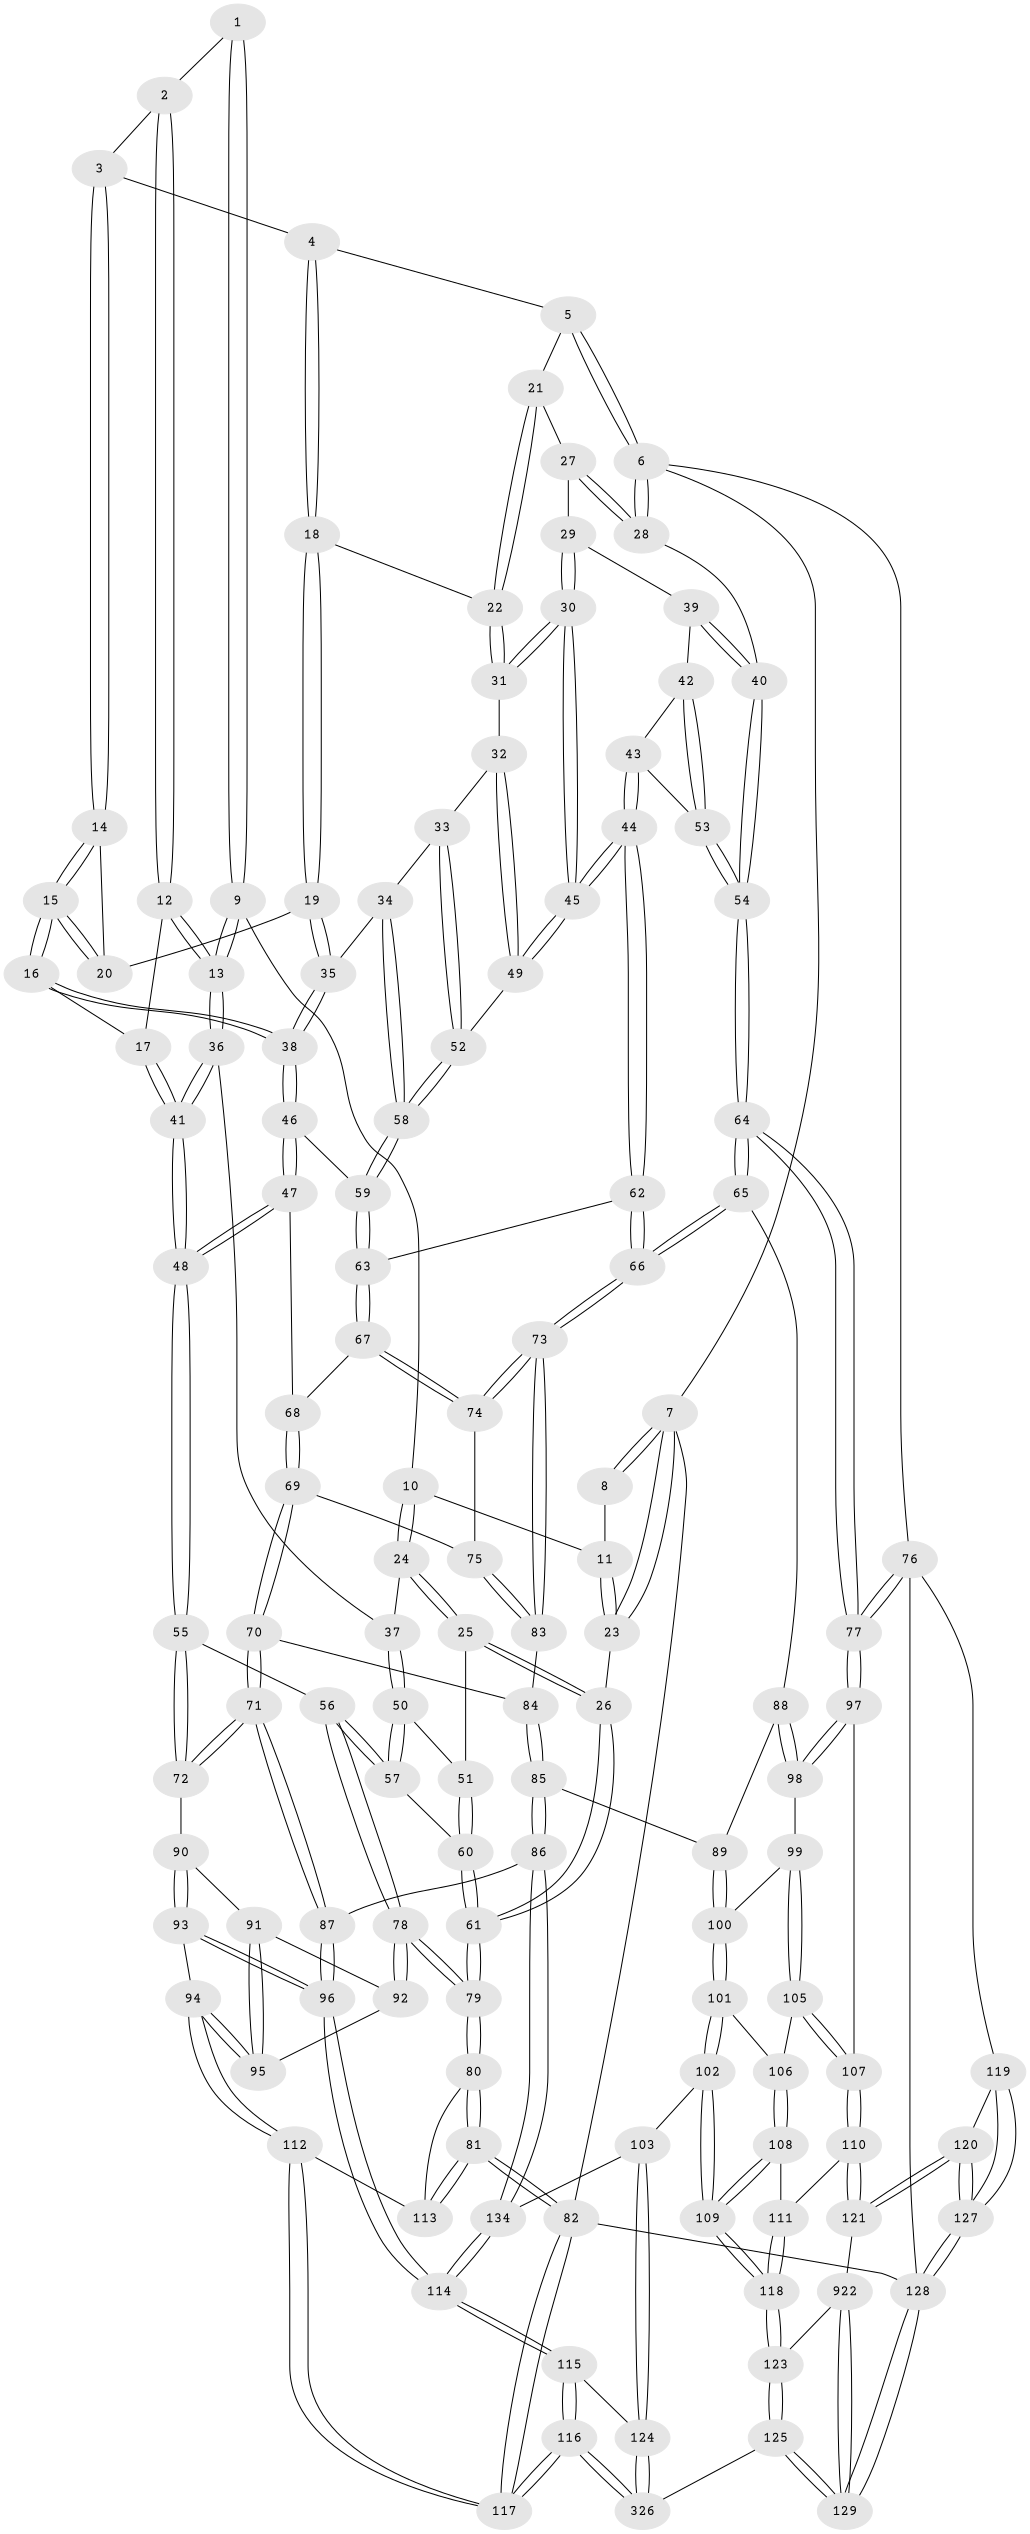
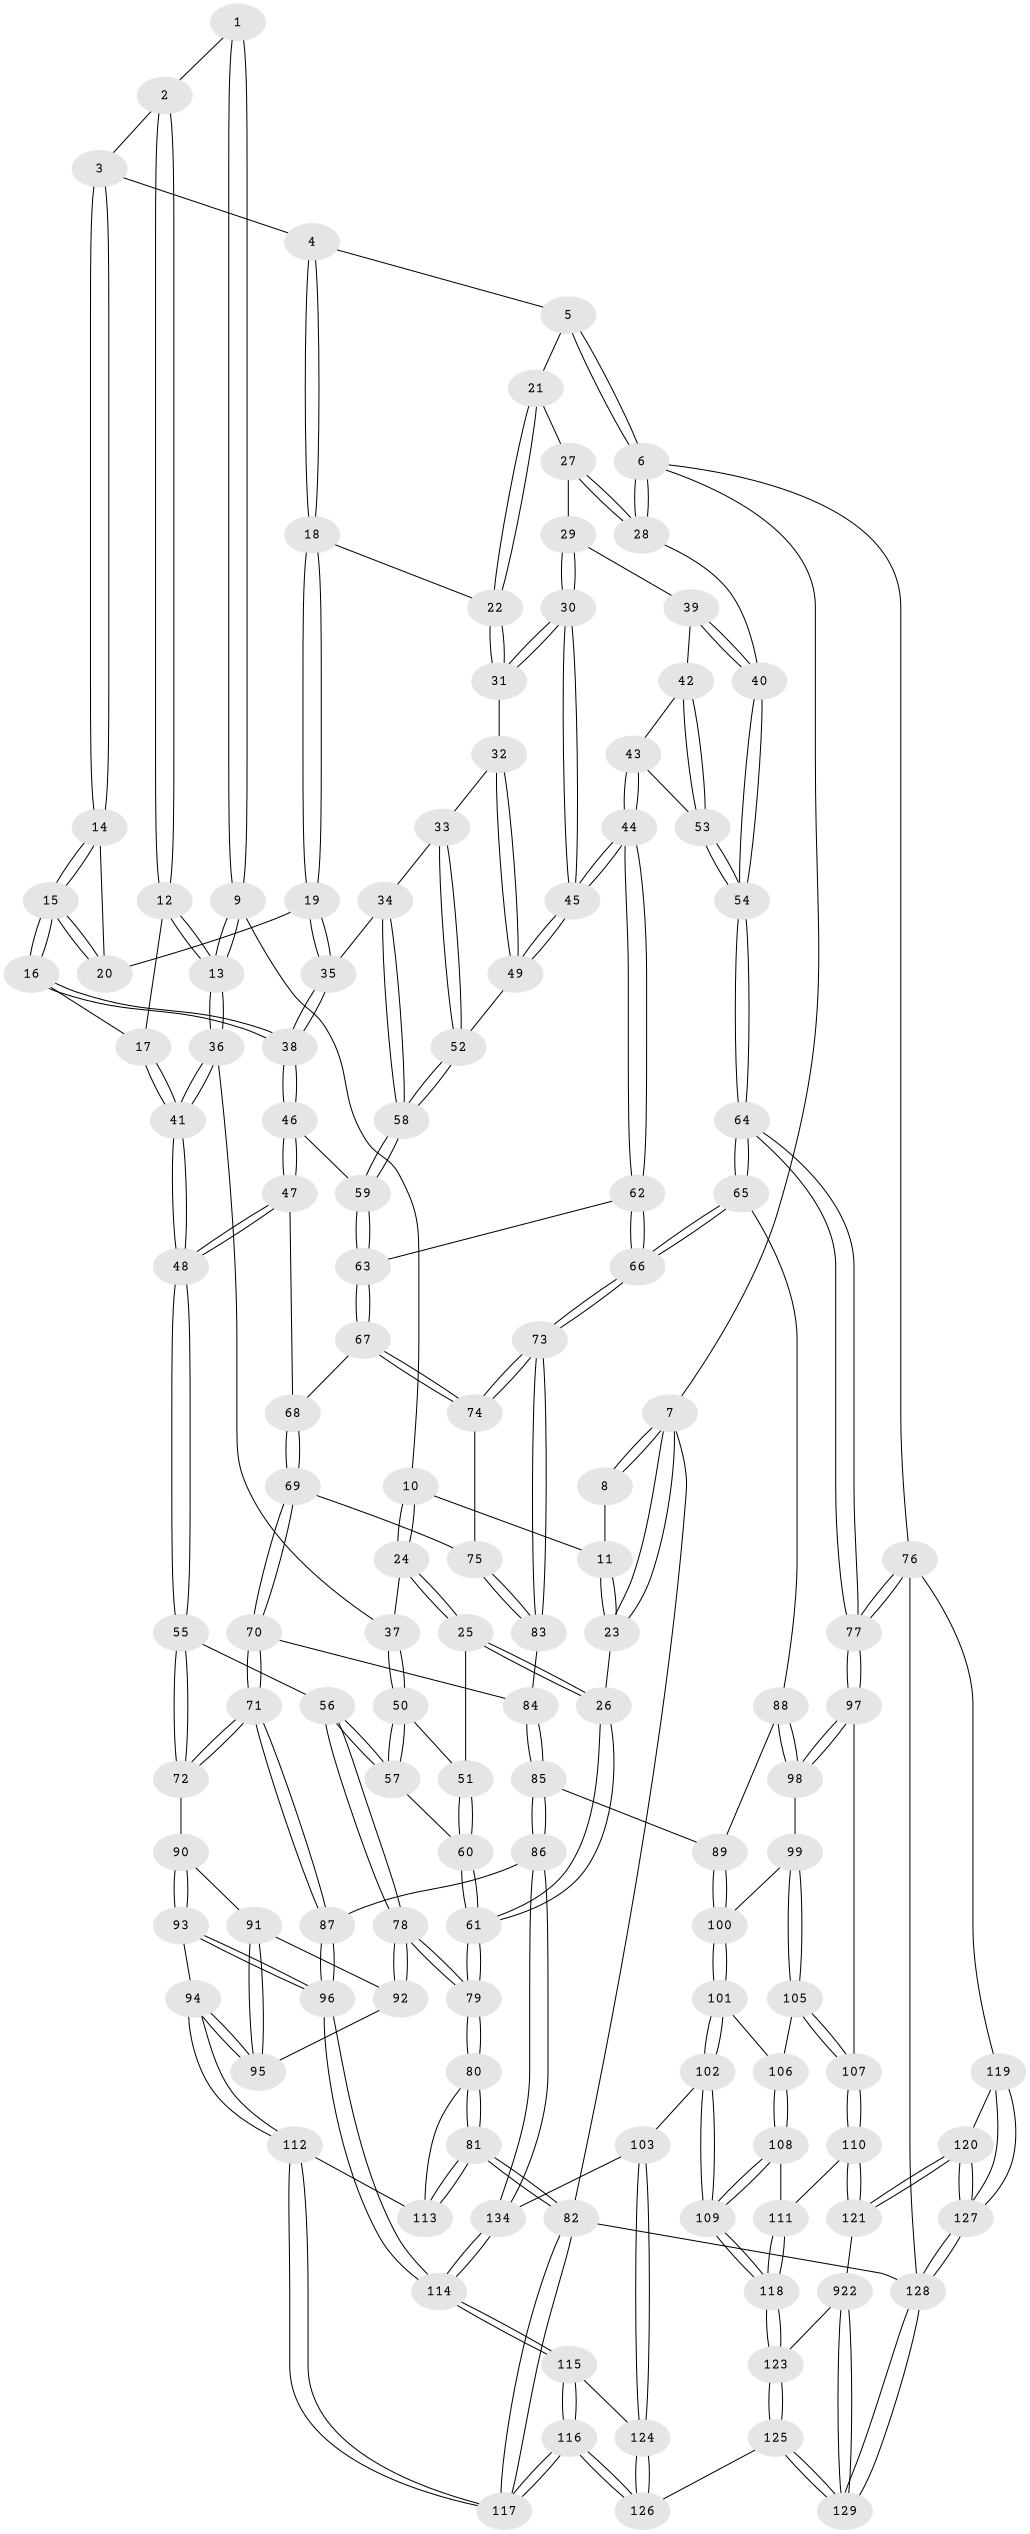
  graph {
    fontname="Courier Prime"
    node [color=gray90 fontname="Courier Prime" style=filled]
    edge [fontname="Courier Prime"]
    1
    2
    9
    3
    12
    10
    13
    4
    14
    17
    5
    18
    15
    20
    6
    21
    19
    22
    7
    28
    76
    27
    8
    23
    82
    40
    77
    119
    128
    11
    26
    117
    24
    36
    25
    37
    41
    16
    38
    46
    48
    35
    31
    29
    32
    61
    51
    50
    60
    79
    30
    39
    54
    45
    42
    49
    33
    34
    52
    58
    59
    57
    47
    43
    53
    64
    55
    44
    62
    63
    66
    68
    69
    56
    72
    65
    78
    90
    92
    67
    80
    73
    74
    88
    97
    89
    98
    83
    75
    70
    71
    84
    87
    85
    96
    91
    93
    120
    127
    129
    107
    95
    81
    113
    86
    n106 [label=134]
    100
    114
    99
    101
    94
    112
    115
    110
    105
    106
    102
    103
    109
    108
    124
    118
-   126 [label=326]
+   126
    111
    121
    123
    n127 [label=922]
    116
    125
    1 -- 2
    1 -- 9
    1 -- 9
    2 -- 3
    2 -- 12
    2 -- 12
    9 -- 10
    9 -- 13
    9 -- 13
    3 -- 4
    3 -- 14
    3 -- 14
    12 -- 13
    12 -- 13
    12 -- 17
    10 -- 11
    10 -- 24
    10 -- 24
    13 -- 36
    13 -- 36
    4 -- 5
    4 -- 18
    4 -- 18
    14 -- 15
    14 -- 15
    14 -- 20
    17 -- 41
    17 -- 41
    5 -- 6
    5 -- 6
    5 -- 21
    18 -- 19
    18 -- 19
    18 -- 22
    15 -- 20
    15 -- 20
    15 -- 16
    15 -- 16
    6 -- 7
    6 -- 28
    6 -- 28
    6 -- 76
    21 -- 22
    21 -- 22
    21 -- 27
    19 -- 20
    19 -- 35
    19 -- 35
    22 -- 31
    22 -- 31
    7 -- 8
    7 -- 8
    7 -- 23
    7 -- 23
    7 -- 82
    28 -- 40
    76 -- 77
    76 -- 77
    76 -- 119
    76 -- 128
    27 -- 28
    27 -- 28
    27 -- 29
    8 -- 11
    23 -- 26
    82 -- 128
    82 -- 117
    82 -- 117
    40 -- 54
    40 -- 54
    77 -- 97
    77 -- 97
    119 -- 120
    119 -- 127
    119 -- 127
    128 -- 129
    128 -- 129
    11 -- 23
    11 -- 23
    26 -- 61
    26 -- 61
    24 -- 25
    24 -- 25
    24 -- 37
    36 -- 37
    36 -- 41
    36 -- 41
    25 -- 26
    25 -- 26
    25 -- 51
    37 -- 50
    37 -- 50
    41 -- 48
    41 -- 48
    16 -- 17
    16 -- 38
    16 -- 38
    38 -- 46
    38 -- 46
    46 -- 59
    46 -- 47
    46 -- 47
    48 -- 55
    48 -- 55
    35 -- 38
    35 -- 38
    31 -- 32
    29 -- 30
    29 -- 30
    29 -- 39
    32 -- 49
    32 -- 49
    32 -- 33
    61 -- 79
    61 -- 79
    51 -- 60
    51 -- 60
    50 -- 51
    50 -- 57
    50 -- 57
    60 -- 61
    60 -- 61
    79 -- 80
    79 -- 80
    30 -- 31
    30 -- 31
    30 -- 45
    30 -- 45
    39 -- 40
    39 -- 40
    39 -- 42
    54 -- 64
    54 -- 64
    45 -- 49
    45 -- 49
    42 -- 43
    42 -- 53
    42 -- 53
    49 -- 52
    33 -- 34
    33 -- 52
    33 -- 52
    34 -- 35
    34 -- 58
    34 -- 58
    52 -- 58
    52 -- 58
    58 -- 59
    58 -- 59
    59 -- 63
    59 -- 63
    57 -- 60
    47 -- 48
    47 -- 48
    47 -- 68
    43 -- 53
    43 -- 44
    43 -- 44
    53 -- 54
    53 -- 54
    64 -- 77
    64 -- 77
    64 -- 65
    64 -- 65
    55 -- 56
    55 -- 72
    55 -- 72
    44 -- 45
    44 -- 45
    44 -- 62
    44 -- 62
    62 -- 63
    62 -- 66
    62 -- 66
    63 -- 67
    63 -- 67
    66 -- 73
    66 -- 73
    68 -- 69
    68 -- 69
    69 -- 75
    69 -- 70
    69 -- 70
    56 -- 57
    56 -- 57
    56 -- 78
    56 -- 78
    72 -- 90
    65 -- 66
    65 -- 66
    65 -- 88
    78 -- 79
    78 -- 79
    78 -- 92
    78 -- 92
    90 -- 91
    90 -- 93
    90 -- 93
    92 -- 95
    67 -- 68
    67 -- 74
    67 -- 74
    80 -- 81
    80 -- 81
    80 -- 113
    73 -- 74
    73 -- 74
    73 -- 83
    73 -- 83
    74 -- 75
    88 -- 89
    88 -- 98
    88 -- 98
    97 -- 98
    97 -- 98
    97 -- 107
    89 -- 100
    89 -- 100
    98 -- 99
    83 -- 84
    75 -- 83
    75 -- 83
    70 -- 71
    70 -- 71
    70 -- 84
    71 -- 72
    71 -- 72
    71 -- 87
    71 -- 87
    84 -- 85
    84 -- 85
    87 -- 96
    87 -- 96
    85 -- 89
    85 -- 86
    85 -- 86
    96 -- 114
    96 -- 114
    91 -- 92
    91 -- 95
    91 -- 95
    93 -- 96
    93 -- 96
    93 -- 94
    120 -- 127
    120 -- 127
    120 -- 121
    120 -- 121
    127 -- 128
    127 -- 128
    107 -- 110
    107 -- 110
    81 -- 82
    81 -- 82
    81 -- 113
    81 -- 113
    86 -- 87
    86 -- n106
    86 -- n106
    n106 -- 114
    n106 -- 114
    100 -- 101
    100 -- 101
    114 -- 115
    114 -- 115
    99 -- 100
    99 -- 105
    99 -- 105
    101 -- 106
    101 -- 102
    101 -- 102
    94 -- 95
    94 -- 95
    94 -- 112
    94 -- 112
    112 -- 117
    112 -- 117
    112 -- 113
    115 -- 124
    115 -- 116
    115 -- 116
    110 -- 111
    110 -- 121
    110 -- 121
    105 -- 107
    105 -- 107
    105 -- 106
    106 -- 108
    106 -- 108
    102 -- 103
    102 -- 109
    102 -- 109
    103 -- n106
    103 -- 124
    103 -- 124
    109 -- 118
    109 -- 118
    108 -- 109
    108 -- 109
    108 -- 111
    124 -- 126
    124 -- 126
    118 -- 123
    118 -- 123
    111 -- 118
    111 -- 118
    121 -- n127
    123 -- 125
    123 -- 125
    n127 -- 129
    n127 -- 129
    n127 -- 123
    116 -- 117
    116 -- 117
    116 -- 126
    116 -- 126
    125 -- 129
    125 -- 129
    125 -- 126
  }
